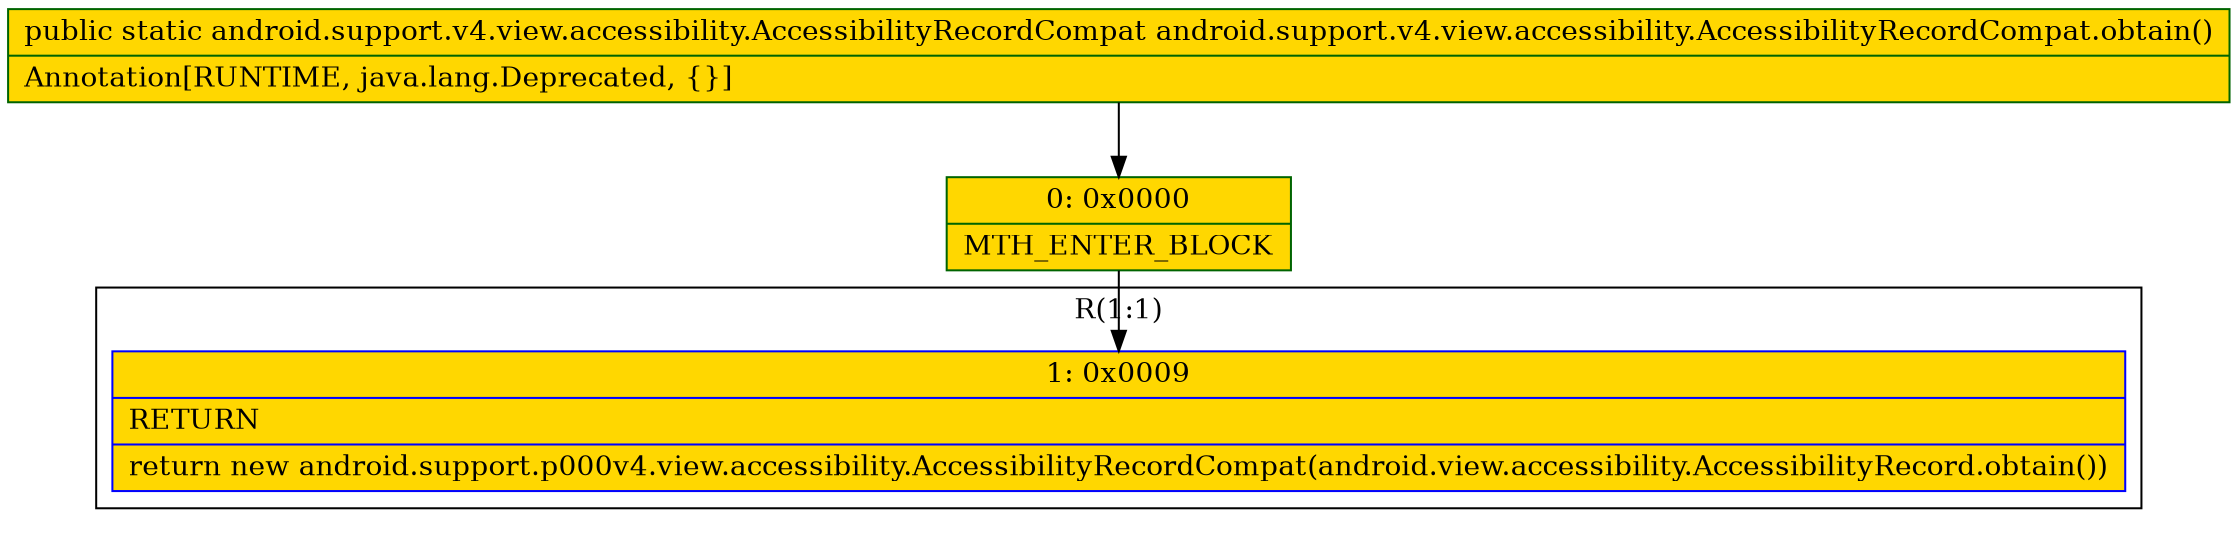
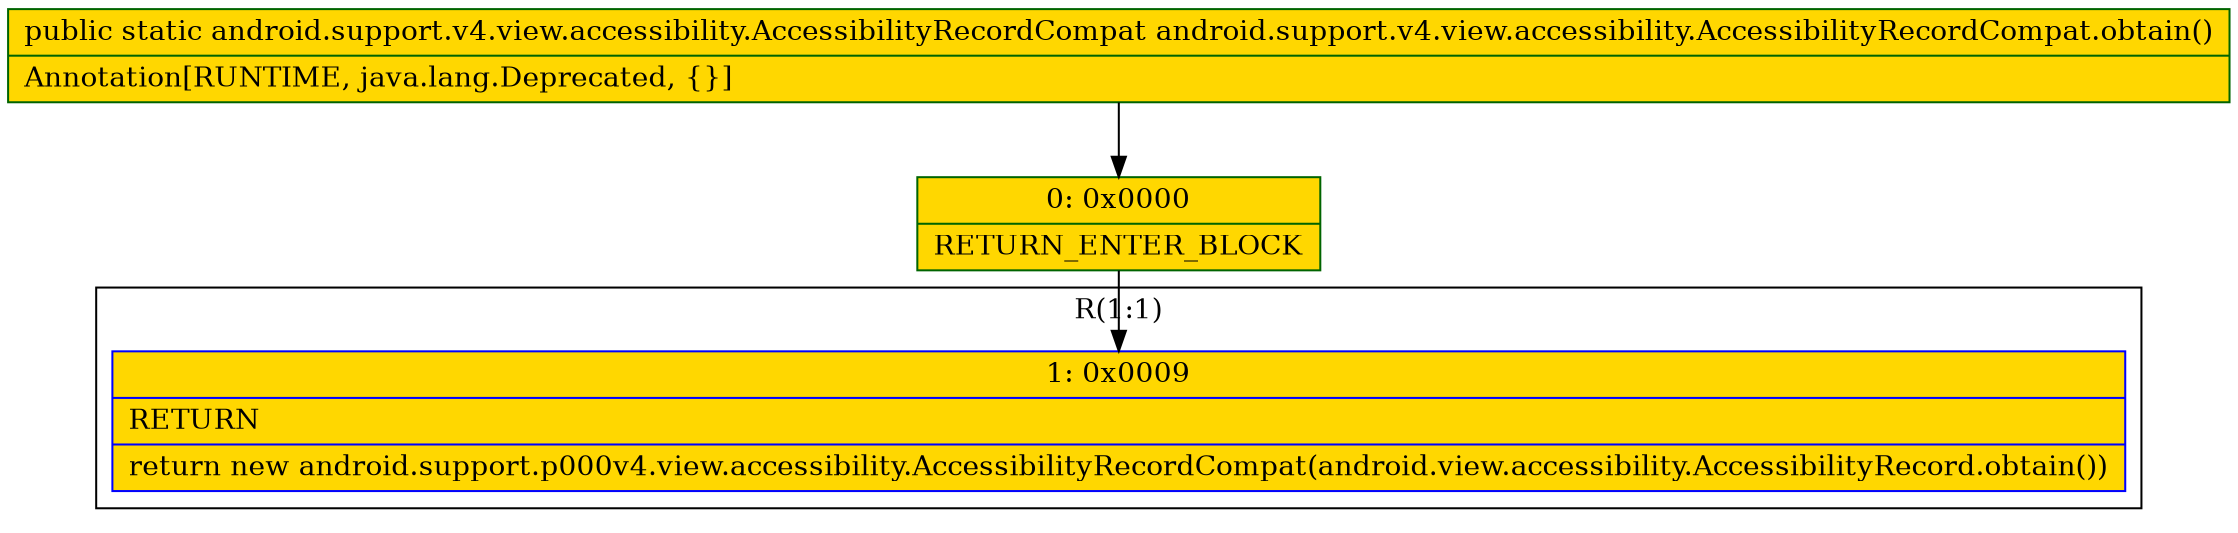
  digraph {
    node [color=darkgreen shape=record style=filled fillcolor=gold]
    n1 [color=blue label="{1\:\ 0x0009|RETURN\l|return new android.support.p000v4.view.accessibility.AccessibilityRecordCompat(android.view.accessibility.AccessibilityRecord.obtain())\l}"]
-   n2 [label="{0\:\ 0x0000|MTH_ENTER_BLOCK\l}"]
+   n2 [label="{0\:\ 0x0000|RETURN_ENTER_BLOCK\l}"]
    n3 [label="{public static android.support.v4.view.accessibility.AccessibilityRecordCompat android.support.v4.view.accessibility.AccessibilityRecordCompat.obtain()  | Annotation[RUNTIME, java.lang.Deprecated, \{\}]\l}"]
    subgraph cluster_1 {
      label="R(1:1)"
      n1
    }
    n2 -> n1
    n3 -> n2
  }
